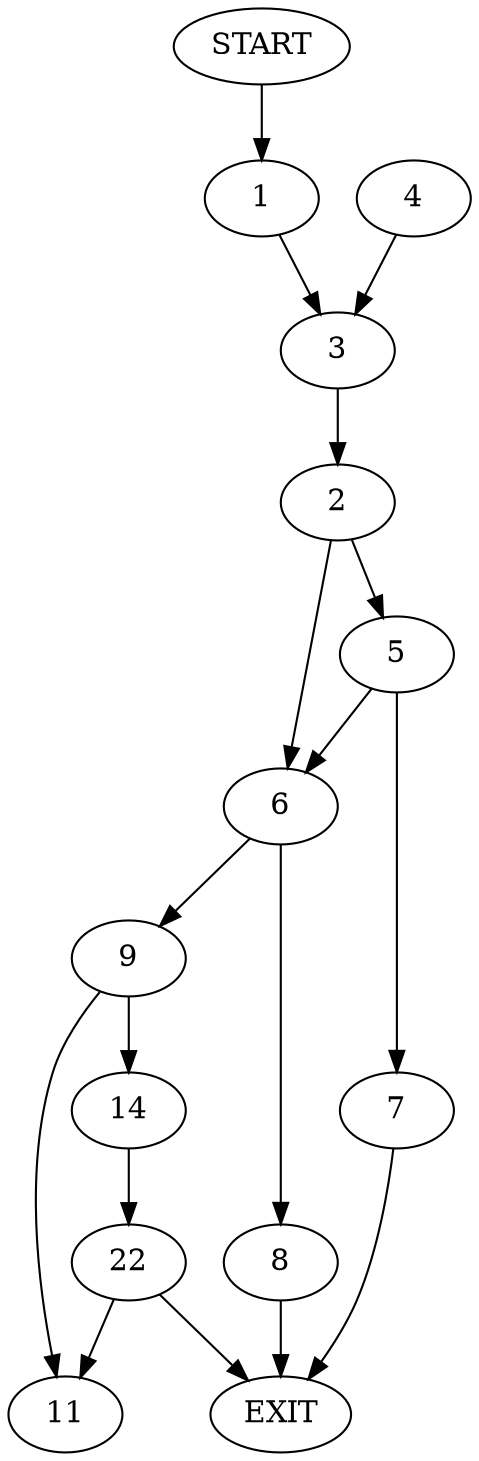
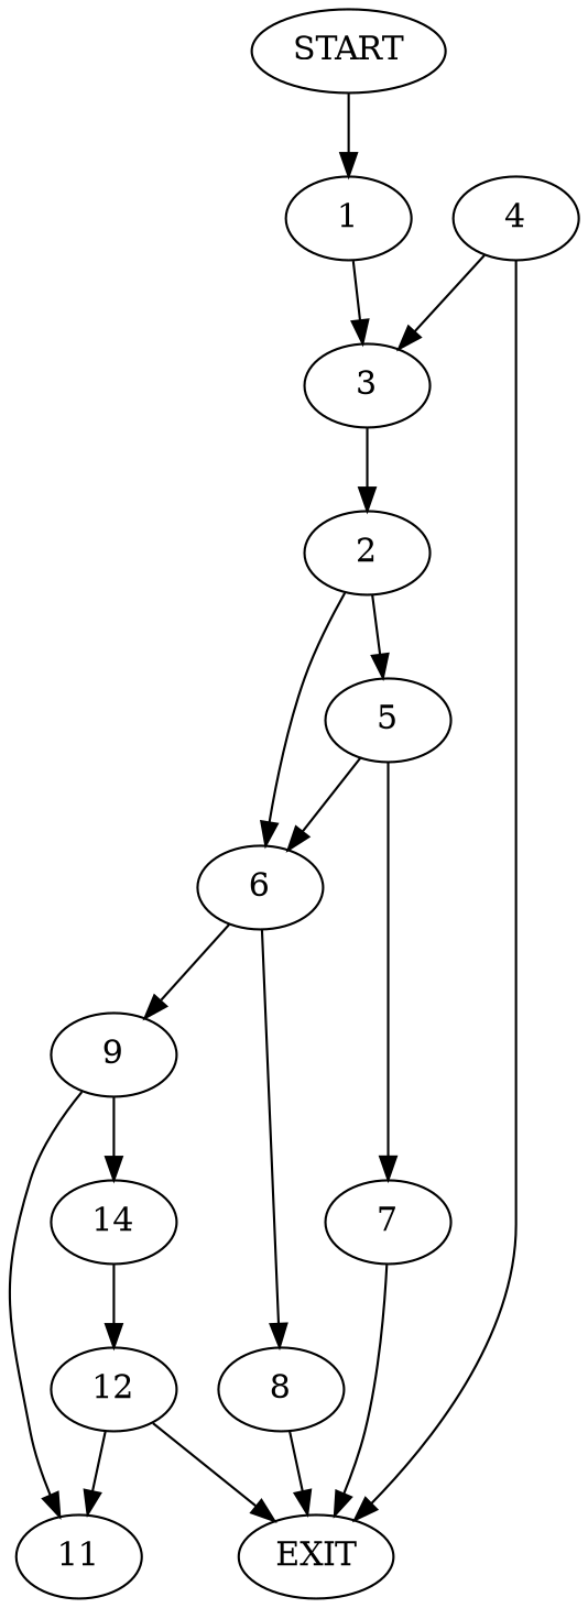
  digraph {
    n1 [label=START]
    1
    3
    n4 [label=EXIT]
    2
    5
    6
    7
    8
    9
    4
    n12 [label=14]
    11
-   12 [label=22]
+   12
    n1 -> 1
    1 -> 3
    3 -> 2
    2 -> 5
    2 -> 6
    5 -> 6
    5 -> 7
    6 -> 8
    6 -> 9
    7 -> n4
    8 -> n4
    9 -> n12
    9 -> 11
    4 -> 3
+   4 -> n4
    n12 -> 12
    12 -> n4
    12 -> 11
  }
